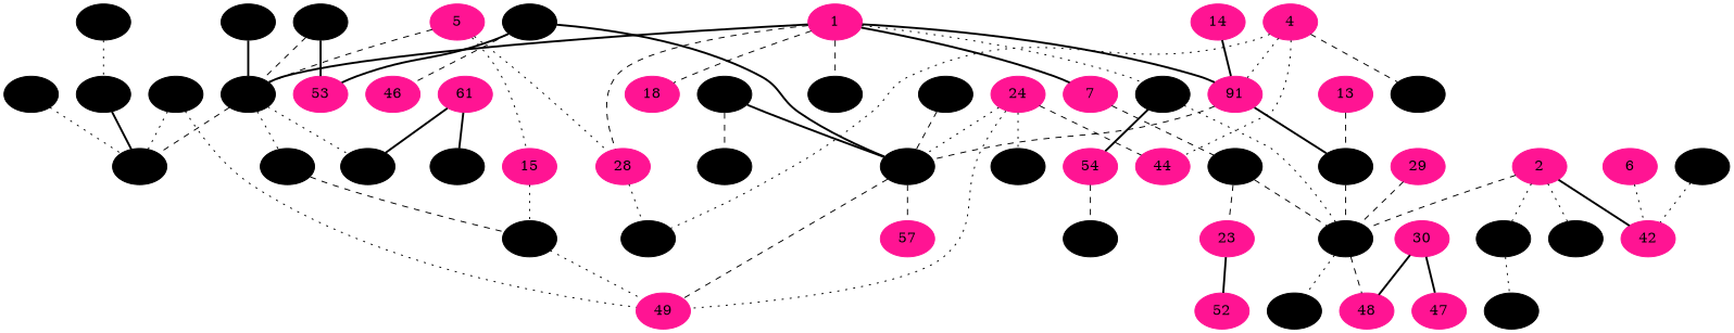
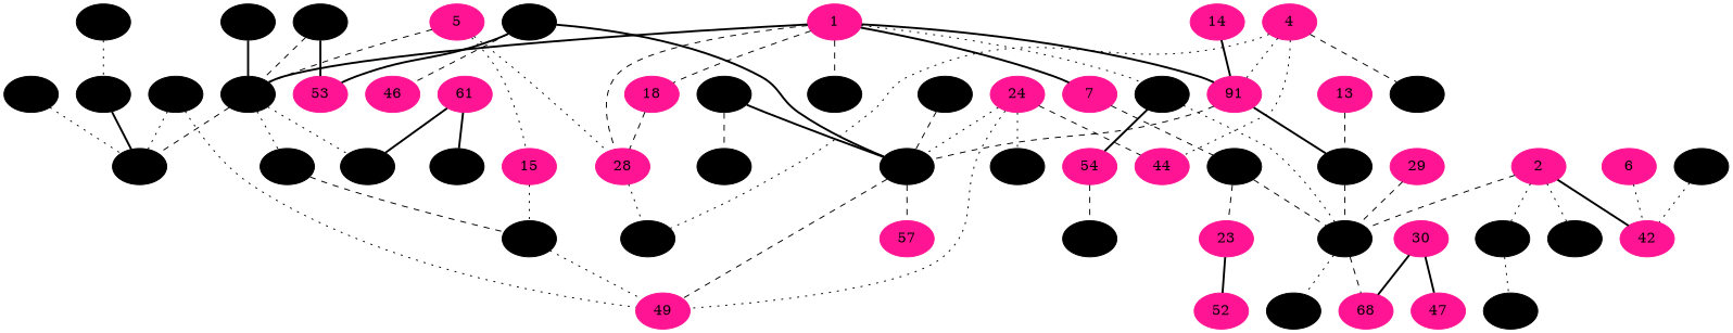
  graph {
    node [color=black style=filled]
    edge [style=dotted weight=1.0]
    1 [color=deeppink]
    3
    7 [color=deeppink]
    18 [color=deeppink]
    n5 [color=deeppink label=91]
    26
    27
    28 [color=deeppink]
    35
    54 [color=deeppink]
    22
    33
    39
    56
    41
    31
    36
    2 [color=deeppink]
    8
    38
    42 [color=deeppink]
    10
-   48 [color=deeppink]
+   48 [color=deeppink label=68]
    43
    58
    4 [color=deeppink]
    12
    44 [color=deeppink]
    5 [color=deeppink]
    15 [color=deeppink]
    45
    6 [color=deeppink]
    23 [color=deeppink]
    9
    n35 [color=deeppink label=61]
    50
    13 [color=deeppink]
    14 [color=deeppink]
    49 [color=deeppink]
    16
    17
    19
    53 [color=deeppink]
    20
    40
    57 [color=deeppink]
    52 [color=deeppink]
    24 [color=deeppink]
    51
    25
    29 [color=deeppink]
    30 [color=deeppink]
    47 [color=deeppink]
    32
    55
    34
    46 [color=deeppink]
    37
    1 -- 3
    1 -- 7 [style=bold]
    1 -- 18 [style=dashed]
    1 -- n5 [style=bold]
    1 -- 26 [style=dashed]
    1 -- 27 [style=bold]
    1 -- 28 [style=dashed]
    3 -- 35
    3 -- 54 [style=bold]
    7 -- 22 [style=dashed]
+   18 -- 28 [style=dashed]
    n5 -- 33 [style=bold]
    n5 -- 39 [style=dashed]
    27 -- 56 [style=dashed]
    27 -- 41
    27 -- 31
    28 -- 36
    35 -- 48 [style=dashed]
    35 -- 43
    54 -- 58 [style=dashed]
    22 -- 35 [style=dashed]
    22 -- 23 [style=dashed]
    33 -- 35 [style=dashed]
    39 -- 49 [style=dashed]
    39 -- 57 [style=dashed]
    31 -- 45 [style=dashed]
    2 -- 35 [style=dashed]
    2 -- 8
    2 -- 38
    2 -- 42 [style=bold]
    8 -- 10
    4 -- n5
    4 -- 36
    4 -- 12 [style=dashed]
    4 -- 44
    5 -- 27 [style=dashed]
    5 -- 28
    5 -- 15
    15 -- 45
    45 -- 49
    6 -- 42
    23 -- 52 [style=bold]
    9 -- 56
    n35 -- 41 [style=bold]
    n35 -- 50 [style=bold]
    13 -- 33 [style=dashed]
    14 -- n5 [style=bold]
    16 -- 56
    16 -- 49
    17 -- 27 [style=bold]
    19 -- 27 [style=dashed]
    19 -- 53 [style=bold]
    20 -- 39 [style=bold]
    20 -- 40 [style=dashed]
    24 -- 39
    24 -- 44 [style=dashed]
    24 -- 49
    24 -- 51
    25 -- 42
    29 -- 35 [style=dashed]
    30 -- 48 [style=bold]
    30 -- 47 [style=bold]
    32 -- 55
    55 -- 56 [style=bold]
    34 -- 39 [style=bold]
    34 -- 53 [style=bold]
    34 -- 46 [style=dashed]
    37 -- 39 [style=dashed]
  }
